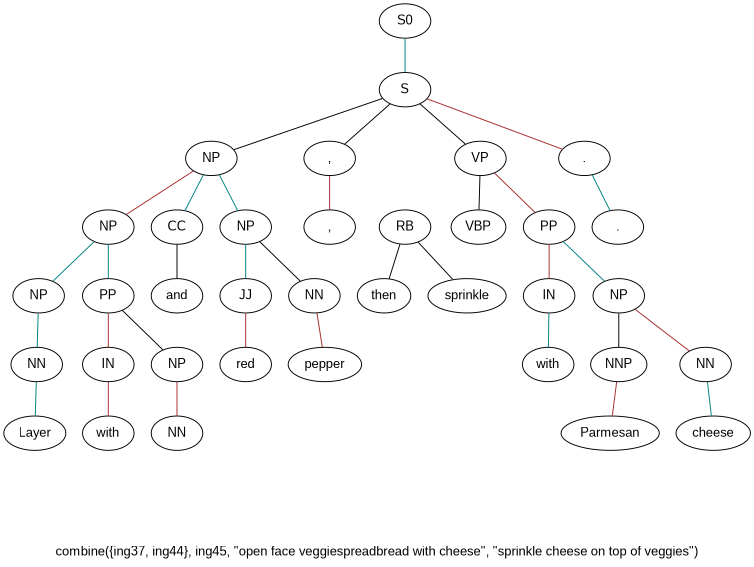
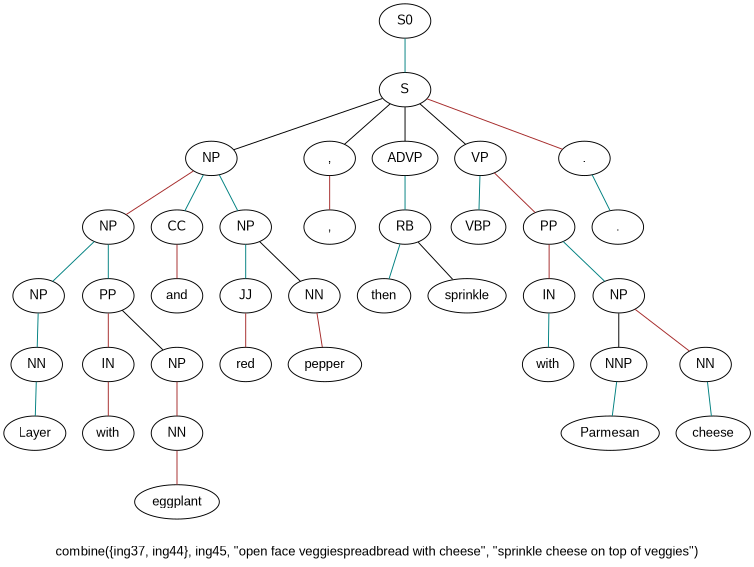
  graph {
    fontname="Liberation Sans"
    label="combine({ing37, ing44}, ing45, \"open face veggiespreadbread with cheese\", \"sprinkle cheese on top of veggies\")"
    node [fontname="Liberation Sans"]
    edge [color=teal fontname="Liberation Sans"]
    n1 [label=S0]
    n2 [label=S]
    n3 [label=NP]
    n4 [label=","]
+   n5 [label=ADVP]
    n6 [label=VP]
    n7 [label="."]
    n8 [label=NP]
    n9 [label=CC]
    n10 [label=NP]
    n11 [label=","]
    n12 [label=RB]
    n13 [label=VBP]
    n14 [label=PP]
    n15 [label="."]
    n16 [label=NP]
    n17 [label=PP]
    n18 [label=and]
    n19 [label=JJ]
    n20 [label=NN]
    n21 [label=NN]
    n22 [label=IN]
    n23 [label=NP]
    n24 [label=Layer]
    n25 [label=with]
    n26 [label=NN]
+   n27 [label=eggplant]
    n28 [label=red]
    n29 [label=pepper]
    n30 [label=then]
    n31 [label=sprinkle]
    n32 [label=IN]
    n33 [label=NP]
    n34 [label=with]
    n35 [label=NNP]
    n36 [label=NN]
    n37 [label=Parmesan]
    n38 [label=cheese]
    n1 -- n2
    n2 -- n3 [color=black]
    n2 -- n4 [color=black]
+   n2 -- n5 [color=black]
    n2 -- n6 [color=black]
    n2 -- n7 [color=brown]
    n3 -- n8 [color=brown]
    n3 -- n9
    n3 -- n10
    n4 -- n11 [color=brown]
-   n6 -- n13 [color=black]
+   n5 -- n12
+   n6 -- n13
    n6 -- n14 [color=brown]
    n7 -- n15
    n8 -- n16
    n8 -- n17
-   n9 -- n18 [color=black]
+   n9 -- n18 [color=brown]
    n10 -- n19
    n10 -- n20 [color=black]
-   n12 -- n30 [color=black]
+   n12 -- n30
    n12 -- n31 [color=black]
    n14 -- n32 [color=brown]
    n14 -- n33
    n16 -- n21
    n17 -- n22 [color=brown]
    n17 -- n23 [color=black]
    n19 -- n28 [color=brown]
    n20 -- n29 [color=brown]
    n21 -- n24
    n22 -- n25 [color=brown]
    n23 -- n26 [color=brown]
+   n26 -- n27 [color=brown]
    n32 -- n34
    n33 -- n35 [color=black]
    n33 -- n36 [color=brown]
-   n35 -- n37 [color=brown]
+   n35 -- n37
    n36 -- n38
  }
